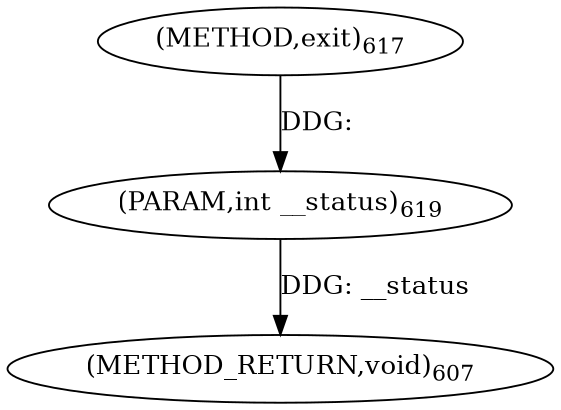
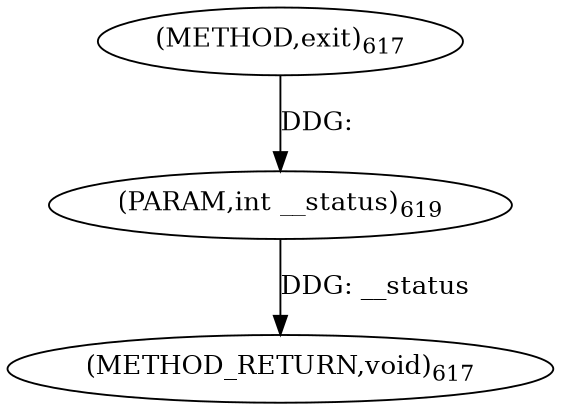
  digraph {
    n1 [label=<(METHOD,exit)<SUB>617</SUB>>]
    n2 [label=<(PARAM,int __status)<SUB>619</SUB>>]
-   n3 [label=<(METHOD_RETURN,void)<SUB>607</SUB>>]
+   n3 [label=<(METHOD_RETURN,void)<SUB>617</SUB>>]
    n1 -> n2 [label="DDG: "]
    n2 -> n3 [label="DDG: __status"]
  }
